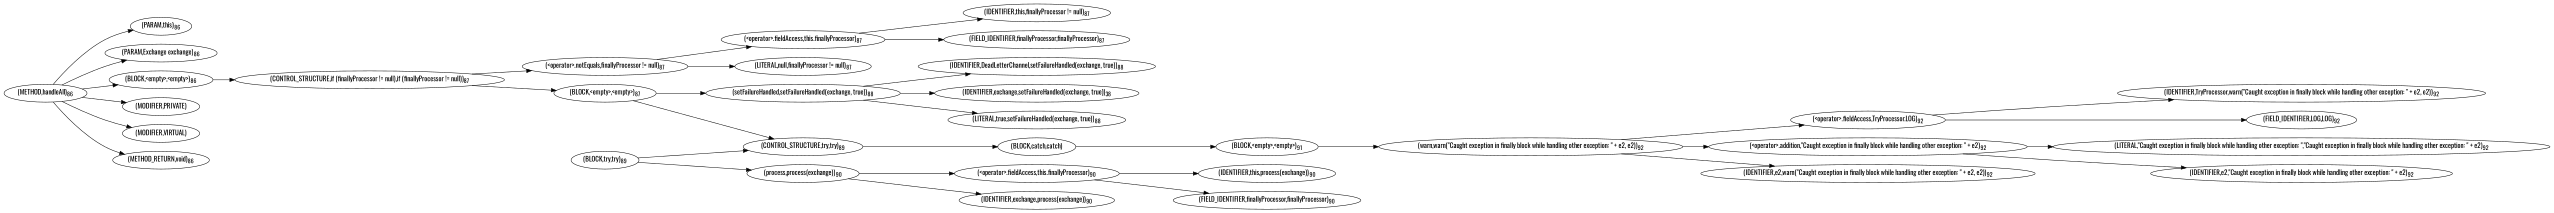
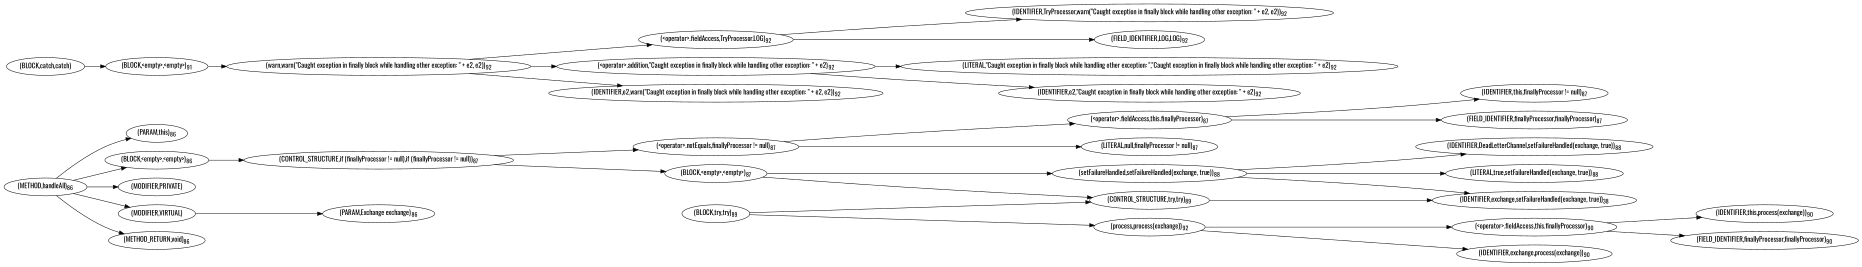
  digraph {
    fontname=Oswald
    rankdir=LR
    node [fontname=Oswald]
    edge [fontname=Oswald]
    n1 [label=<(METHOD,handleAll)<SUB>86</SUB>>]
    n2 [label=<(PARAM,this)<SUB>86</SUB>>]
    n3 [label=<(PARAM,Exchange exchange)<SUB>86</SUB>>]
    n4 [label=<(BLOCK,&lt;empty&gt;,&lt;empty&gt;)<SUB>86</SUB>>]
    n5 [label=<(MODIFIER,PRIVATE)>]
    n6 [label=<(MODIFIER,VIRTUAL)>]
    n7 [label=<(METHOD_RETURN,void)<SUB>86</SUB>>]
    n8 [label=<(CONTROL_STRUCTURE,if (finallyProcessor != null),if (finallyProcessor != null))<SUB>87</SUB>>]
    n9 [label=<(&lt;operator&gt;.notEquals,finallyProcessor != null)<SUB>87</SUB>>]
    n10 [label=<(BLOCK,&lt;empty&gt;,&lt;empty&gt;)<SUB>87</SUB>>]
    n11 [label=<(&lt;operator&gt;.fieldAccess,this.finallyProcessor)<SUB>87</SUB>>]
    n12 [label=<(LITERAL,null,finallyProcessor != null)<SUB>87</SUB>>]
    n13 [label=<(setFailureHandled,setFailureHandled(exchange, true))<SUB>88</SUB>>]
    n14 [label=<(CONTROL_STRUCTURE,try,try)<SUB>89</SUB>>]
    n15 [label=<(IDENTIFIER,this,finallyProcessor != null)<SUB>87</SUB>>]
    n16 [label=<(FIELD_IDENTIFIER,finallyProcessor,finallyProcessor)<SUB>87</SUB>>]
    n17 [label=<(IDENTIFIER,DeadLetterChannel,setFailureHandled(exchange, true))<SUB>88</SUB>>]
    n18 [label=<(IDENTIFIER,exchange,setFailureHandled(exchange, true))<SUB>38</SUB>>]
    n19 [label=<(LITERAL,true,setFailureHandled(exchange, true))<SUB>88</SUB>>]
    n20 [label=<(BLOCK,catch,catch)>]
    n21 [label=<(BLOCK,try,try)<SUB>89</SUB>>]
-   n22 [label=<(process,process(exchange))<SUB>90</SUB>>]
+   n22 [label=<(process,process(exchange))<SUB>92</SUB>>]
    n23 [label=<(BLOCK,&lt;empty&gt;,&lt;empty&gt;)<SUB>91</SUB>>]
    n24 [label=<(&lt;operator&gt;.fieldAccess,this.finallyProcessor)<SUB>90</SUB>>]
    n25 [label=<(IDENTIFIER,exchange,process(exchange))<SUB>90</SUB>>]
    n26 [label=<(IDENTIFIER,this,process(exchange))<SUB>90</SUB>>]
    n27 [label=<(FIELD_IDENTIFIER,finallyProcessor,finallyProcessor)<SUB>90</SUB>>]
    n28 [label=<(warn,warn(&quot;Caught exception in finally block while handling other exception: &quot; + e2, e2))<SUB>92</SUB>>]
    n29 [label=<(&lt;operator&gt;.fieldAccess,TryProcessor.LOG)<SUB>92</SUB>>]
    n30 [label=<(&lt;operator&gt;.addition,&quot;Caught exception in finally block while handling other exception: &quot; + e2)<SUB>92</SUB>>]
    n31 [label=<(IDENTIFIER,e2,warn(&quot;Caught exception in finally block while handling other exception: &quot; + e2, e2))<SUB>92</SUB>>]
    n32 [label=<(IDENTIFIER,TryProcessor,warn(&quot;Caught exception in finally block while handling other exception: &quot; + e2, e2))<SUB>92</SUB>>]
    n33 [label=<(FIELD_IDENTIFIER,LOG,LOG)<SUB>92</SUB>>]
    n34 [label=<(LITERAL,&quot;Caught exception in finally block while handling other exception: &quot;,&quot;Caught exception in finally block while handling other exception: &quot; + e2)<SUB>92</SUB>>]
    n35 [label=<(IDENTIFIER,e2,&quot;Caught exception in finally block while handling other exception: &quot; + e2)<SUB>92</SUB>>]
    n1 -> n2
-   n1 -> n3
+   n6 -> n3
    n1 -> n4
    n1 -> n5
    n1 -> n6
    n1 -> n7
    n4 -> n8
    n8 -> n9
    n8 -> n10
    n9 -> n11
    n9 -> n12
    n10 -> n13
    n10 -> n14
    n11 -> n15
    n11 -> n16
    n13 -> n17
    n13 -> n18
    n13 -> n19
-   n14 -> n20
+   n14 -> n18
    n20 -> n23
    n21 -> n14
    n21 -> n22
    n22 -> n24
    n22 -> n25
    n23 -> n28
    n24 -> n26
    n24 -> n27
    n28 -> n29
    n28 -> n30
    n28 -> n31
    n29 -> n32
    n29 -> n33
    n30 -> n34
    n30 -> n35
  }
